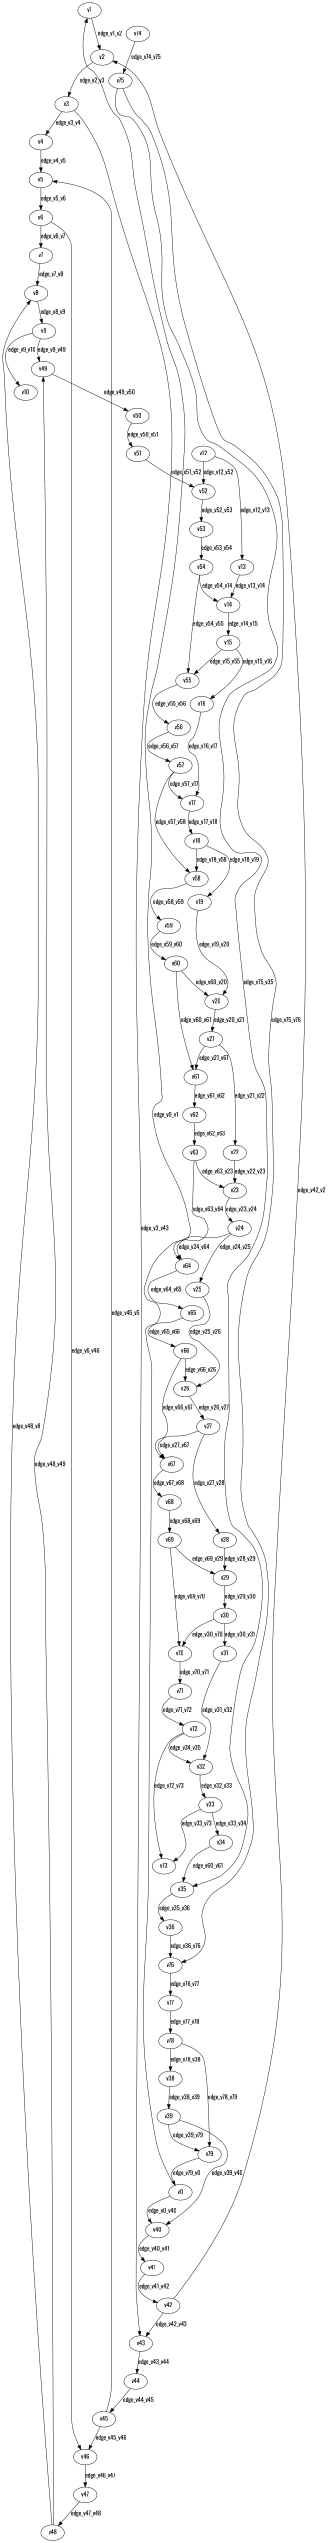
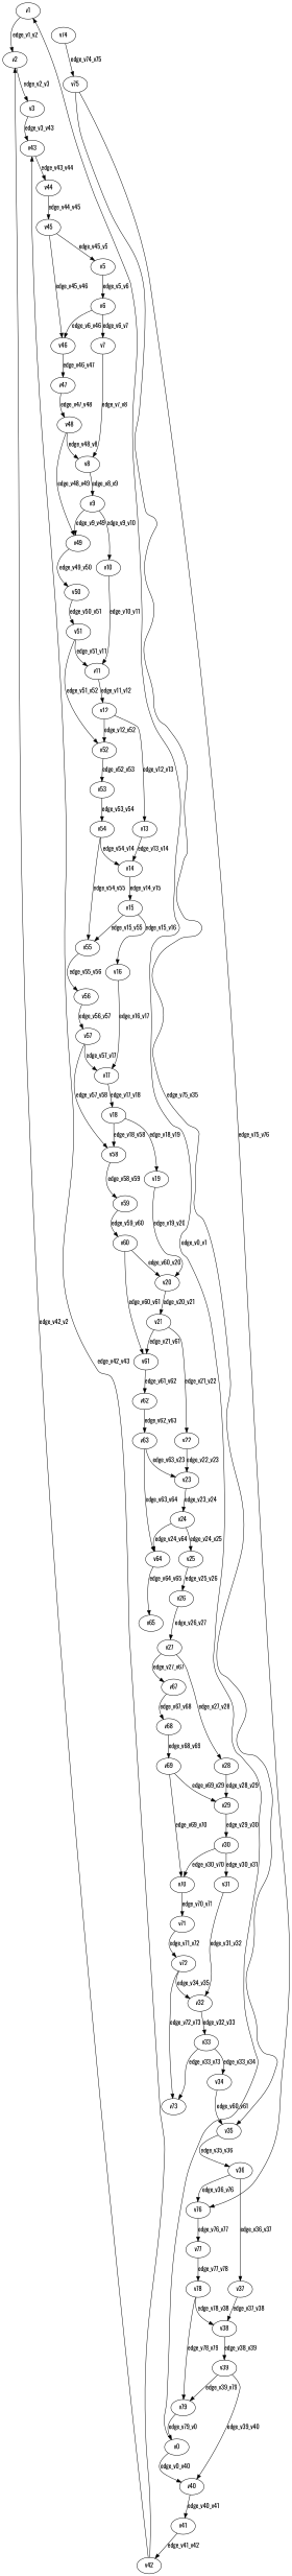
  digraph {
    fontname=Oswald
    node [fontname=Oswald player=0]
    edge [discount=0.546 fontname=Oswald weight=-7.00]
    v1 [player=1]
    v0
    v40 [player=1]
    v2
    v41
    v3
-   v4 [player=1]
    v43 [player=1]
    v5
    v44
    v6
    v7 [player=1]
    v46 [player=1]
    v8
    v47
    v9
    v10 [player=1]
    v49 [player=1]
+   v11
    v50
    v12
    v13 [player=1]
    v52 [player=1]
    v14
    v53
    v15
    v16 [player=1]
    v55 [player=1]
    v17
    v56
    v18
    v19 [player=1]
    v58 [player=1]
    v20
    v59
    v21
    v22 [player=1]
    v61 [player=1]
    v23
    v62
    v24
    v25 [player=1]
    v64 [player=1]
    v26
    v65
    v27
    v28 [player=1]
    v67 [player=1]
    v29
    v68
    v30
    v31 [player=1]
    v70 [player=1]
    v32
    v71
    v33
    v34 [player=1]
    v73 [player=1]
    v35
    v36
+   v37 [player=1]
    v76 [player=1]
    v38
    v77
    v39
    v79 [player=1]
    v42
    v45
    v48
    v51
    v54
    v57
    v60
    v63
-   v66
    v69
    v72
    v74
    v75
    v78
    v1 -> v2 [label=edge_v1_v2 weight=-4.50]
    v0 -> v1 [label=edge_v0_v1]
    v0 -> v40 [label=edge_v0_v40 weight=-9.74]
    v40 -> v41 [label=edge_v40_v41]
    v2 -> v3 [label=edge_v2_v3 weight=-2.00]
    v41 -> v42 [label=edge_v41_v42 weight=-4.50]
-   v3 -> v4 [label=edge_v3_v4 weight=0.50]
    v3 -> v43 [label=edge_v3_v43 weight=0.01]
-   v4 -> v5 [label=edge_v4_v5 weight=3.00]
    v43 -> v44 [label=edge_v43_v44 weight=0.50]
    v5 -> v6 [label=edge_v5_v6 weight=5.50]
    v44 -> v45 [label=edge_v44_v45 weight=3.00]
    v6 -> v7 [label=edge_v6_v7 weight=8.00]
    v6 -> v46 [label=edge_v6_v46 weight=5.17]
    v7 -> v8 [label=edge_v7_v8 weight=-9.50]
    v46 -> v47 [label=edge_v46_v47 weight=8.00]
    v8 -> v9 [label=edge_v8_v9]
    v47 -> v48 [label=edge_v47_v48 weight=-9.50]
    v9 -> v10 [label=edge_v9_v10 weight=-4.50]
    v9 -> v49 [label=edge_v9_v49 weight=-6.49]
+   v10 -> v11 [label=edge_v10_v11 weight=-2.00]
    v49 -> v50 [label=edge_v49_v50 weight=-4.50]
+   v11 -> v12 [label=edge_v11_v12 weight=0.50]
    v50 -> v51 [label=edge_v50_v51 weight=-2.00]
    v12 -> v13 [label=edge_v12_v13 weight=3.00]
    v12 -> v52 [label=edge_v12_v52 weight=6.00]
    v13 -> v14 [label=edge_v13_v14 weight=5.50]
    v52 -> v53 [label=edge_v52_v53 weight=3.00]
    v14 -> v15 [label=edge_v14_v15 weight=8.00]
    v53 -> v54 [label=edge_v53_v54 weight=5.50]
    v15 -> v16 [label=edge_v15_v16 weight=-9.50]
    v15 -> v55 [label=edge_v15_v55 weight=-13.21]
    v16 -> v17 [label=edge_v16_v17]
    v55 -> v56 [label=edge_v55_v56 weight=-9.50]
    v17 -> v18 [label=edge_v17_v18 weight=-4.50]
    v56 -> v57 [label=edge_v56_v57]
    v18 -> v19 [label=edge_v18_v19 weight=-2.00]
    v18 -> v58 [label=edge_v18_v58 weight=1.88]
    v19 -> v20 [label=edge_v19_v20 weight=0.50]
    v58 -> v59 [label=edge_v58_v59 weight=-2.00]
    v20 -> v21 [label=edge_v20_v21 weight=3.00]
    v59 -> v60 [label=edge_v59_v60 weight=0.50]
    v21 -> v22 [label=edge_v21_v22 weight=5.50]
    v21 -> v61 [label=edge_v21_v61 weight=8.55]
    v22 -> v23 [label=edge_v22_v23 weight=8.00]
    v61 -> v62 [label=edge_v61_v62 weight=5.50]
    v23 -> v24 [label=edge_v23_v24 weight=-9.50]
    v62 -> v63 [label=edge_v62_v63 weight=8.00]
    v24 -> v25 [label=edge_v24_v25]
    v24 -> v64 [label=edge_v24_v64 weight=-7.16]
    v25 -> v26 [label=edge_v25_v26 weight=-4.50]
    v64 -> v65 [label=edge_v64_v65]
    v26 -> v27 [label=edge_v26_v27 weight=-2.00]
-   v65 -> v66 [label=edge_v65_v66 weight=-4.50]
    v27 -> v28 [label=edge_v27_v28 weight=0.50]
    v27 -> v67 [label=edge_v27_v67 weight=-0.69]
    v28 -> v29 [label=edge_v28_v29 weight=3.00]
    v67 -> v68 [label=edge_v67_v68 weight=0.50]
    v29 -> v30 [label=edge_v29_v30 weight=5.50]
    v68 -> v69 [label=edge_v68_v69 weight=3.00]
    v30 -> v31 [label=edge_v30_v31 weight=8.00]
    v30 -> v70 [label=edge_v30_v70 weight=5.69]
    v31 -> v32 [label=edge_v31_v32 weight=-9.50]
    v70 -> v71 [label=edge_v70_v71 weight=8.00]
    v32 -> v33 [label=edge_v32_v33]
    v71 -> v72 [label=edge_v71_v72 weight=-9.50]
    v33 -> v34 [label=edge_v33_v34 weight=-4.50]
    v33 -> v73 [label=edge_v33_v73 weight=-4.35]
    v34 -> v35 [label=edge_v60_v61 weight=-2.00]
    v35 -> v36 [label=edge_v35_v36 weight=0.50]
+   v36 -> v37 [label=edge_v36_v37 weight=3.00]
    v36 -> v76 [label=edge_v36_v76 weight=1.17]
+   v37 -> v38 [label=edge_v37_v38 weight=5.50]
    v76 -> v77 [label=edge_v76_v77 weight=3.00]
    v38 -> v39 [label=edge_v38_v39 weight=8.00]
    v77 -> v78 [label=edge_v77_v78 weight=5.50]
    v39 -> v40 [label=edge_v39_v40 weight=-9.50]
    v39 -> v79 [label=edge_v39_v79 weight=-12.71]
    v79 -> v0 [label=edge_v79_v0 weight=-9.50]
    v42 -> v2 [label=edge_v42_v2 weight=-5.04]
    v42 -> v43 [label=edge_v42_v43 weight=-2.00]
    v45 -> v5 [label=edge_v45_v5 weight=2.79]
    v45 -> v46 [label=edge_v45_v46 weight=5.50]
    v48 -> v8 [label=edge_v48_v8 weight=-8.62]
    v48 -> v49 [label=edge_v48_v49]
+   v51 -> v11 [label=edge_v51_v11 weight=-2.60]
    v51 -> v52 [label=edge_v51_v52 weight=0.50]
    v54 -> v14 [label=edge_v54_v14 weight=7.47]
    v54 -> v55 [label=edge_v54_v55 weight=8.00]
    v57 -> v17 [label=edge_v57_v17 weight=-7.06]
    v57 -> v58 [label=edge_v57_v58 weight=-4.50]
    v60 -> v20 [label=edge_v60_v20 weight=-0.88]
    v60 -> v61 [label=edge_v60_v61 weight=3.00]
    v63 -> v23 [label=edge_v63_v23 weight=-7.21]
    v63 -> v64 [label=edge_v63_v64 weight=-9.50]
-   v66 -> v26 [label=edge_v66_v26 weight=1.53]
-   v66 -> v67 [label=edge_v66_v67 weight=-2.00]
    v69 -> v29 [label=edge_v69_v29 weight=3.36]
    v69 -> v70 [label=edge_v69_v70 weight=5.50]
    v72 -> v32 [label=edge_v34_v35 weight=-9.94]
    v72 -> v73 [label=edge_v72_v73]
    v74 -> v75 [label=edge_v74_v75 weight=-2.00]
    v75 -> v35 [label=edge_v75_v35 weight=-2.28]
    v75 -> v76 [label=edge_v75_v76 weight=0.50]
    v78 -> v38 [label=edge_v78_v38 weight=9.18]
    v78 -> v79 [label=edge_v78_v79 weight=8.00]
  }
